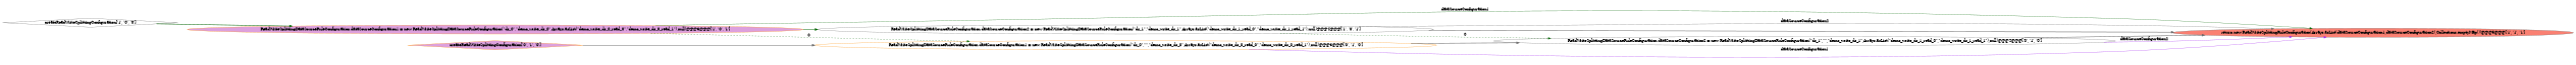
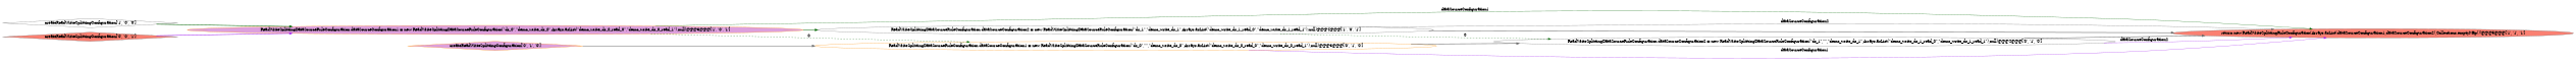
  digraph {
    rankdir=LR
    node [fillcolor=white shape=ellipse style=filled color=gray40]
    edge [style=bold color=darkgreen]
    n1 [label="createReadWriteSplittingConfiguration['1', '0', '0']" shape=diamond]
    n2 [fillcolor=plum label="ReadWriteSplittingDataSourceRuleConfiguration dataSourceConfiguration1 = new ReadWriteSplittingDataSourceRuleConfiguration(\"ds_0\",\"demo_write_ds_0\",Arrays.asList(\"demo_write_ds_0_read_0\",\"demo_write_ds_0_read_1\"),null)@@@3@@@['1', '0', '1']" color=darkorange]
    n3 [label="ReadWriteSplittingDataSourceRuleConfiguration dataSourceConfiguration2 = new ReadWriteSplittingDataSourceRuleConfiguration(\"ds_1\",\"demo_write_ds_1\",Arrays.asList(\"demo_write_ds_1_read_0\",\"demo_write_ds_1_read_1\"),null)@@@4@@@['1', '0', '1']"]
    n4 [label="ReadWriteSplittingDataSourceRuleConfiguration dataSourceConfiguration2 = new ReadWriteSplittingDataSourceRuleConfiguration(\"ds_1\",\"\",\"demo_write_ds_1\",Arrays.asList(\"demo_write_ds_1_read_0\",\"demo_write_ds_1_read_1\"),null)@@@4@@@['0', '1', '0']"]
    n5 [fillcolor=salmon label="return new ReadWriteSplittingRuleConfiguration(Arrays.asList(dataSourceConfiguration1,dataSourceConfiguration2),Collections.emptyMap())@@@5@@@['1', '1', '1']"]
    n6 [label="ReadWriteSplittingDataSourceRuleConfiguration dataSourceConfiguration1 = new ReadWriteSplittingDataSourceRuleConfiguration(\"ds_0\",\"\",\"demo_write_ds_0\",Arrays.asList(\"demo_write_ds_0_read_0\",\"demo_write_ds_0_read_1\"),null)@@@3@@@['0', '1', '0']" color=darkorange]
+   n7 [fillcolor=salmon label="createReadWriteSplittingConfiguration['0', '0', '1']" shape=diamond]
    n8 [fillcolor=plum label="createReadWriteSplittingConfiguration['0', '1', '0']" shape=diamond color=darkorange]
    n1 -> n2
    n2 -> n3
    n2 -> n5 [label=dataSourceConfiguration1 style=solid]
    n2 -> n6 [label=0 style=dashed]
    n3 -> n4 [label=0 style=dashed]
    n3 -> n5 [label=dataSourceConfiguration2 style=solid color=gray40]
    n3 -> n5 [color=gray40]
    n4 -> n5 [color=gray40]
    n4 -> n5 [label=dataSourceConfiguration2 style=solid color=purple]
    n6 -> n4 [color=gray40]
    n6 -> n5 [label=dataSourceConfiguration1 style=solid color=purple]
+   n7 -> n2 [color=purple]
    n8 -> n6 [color=gray40]
  }
